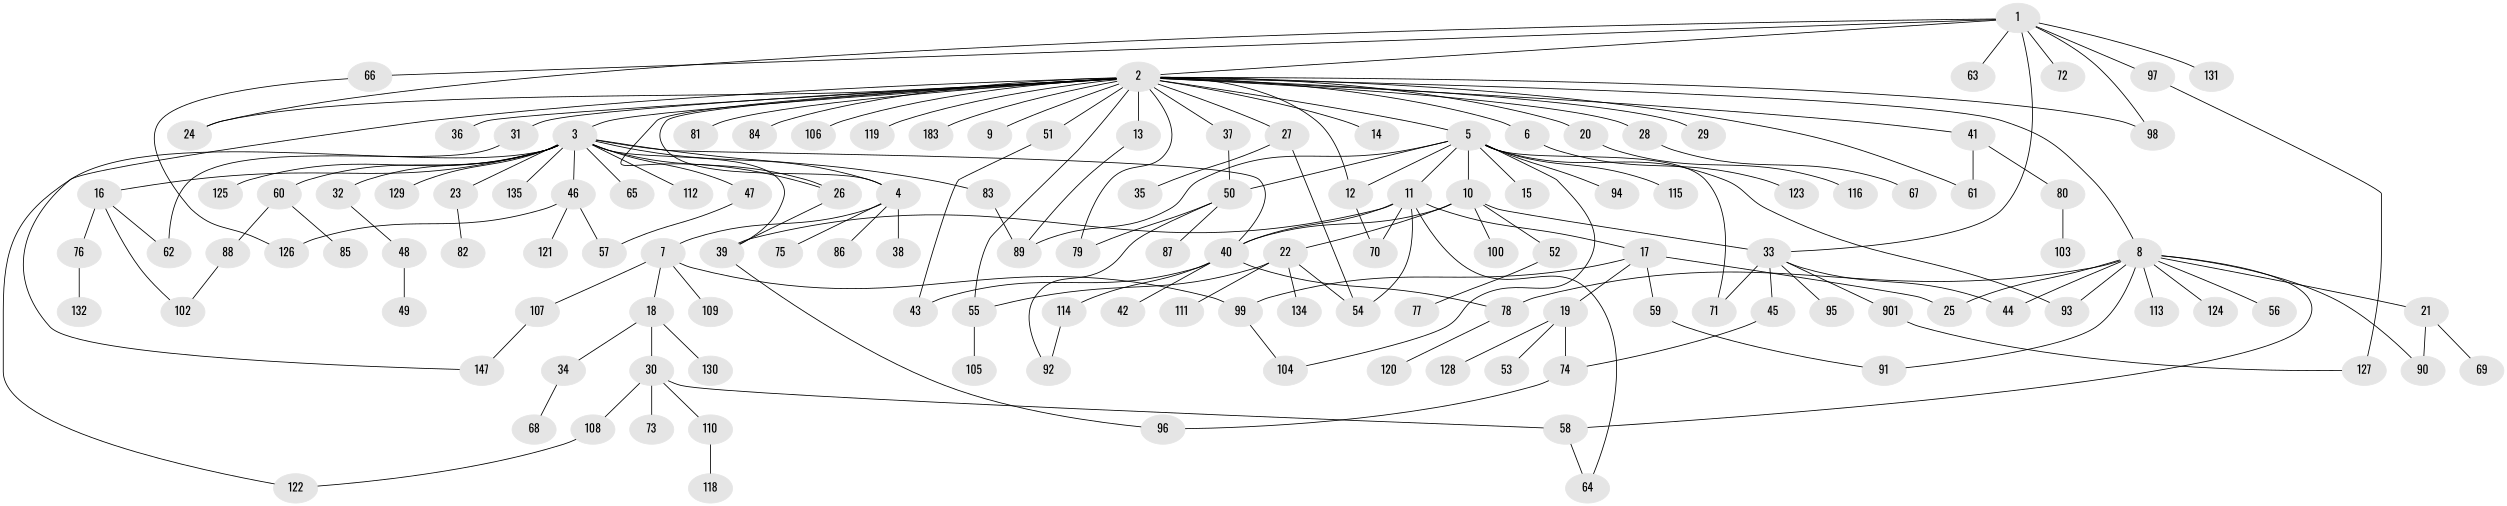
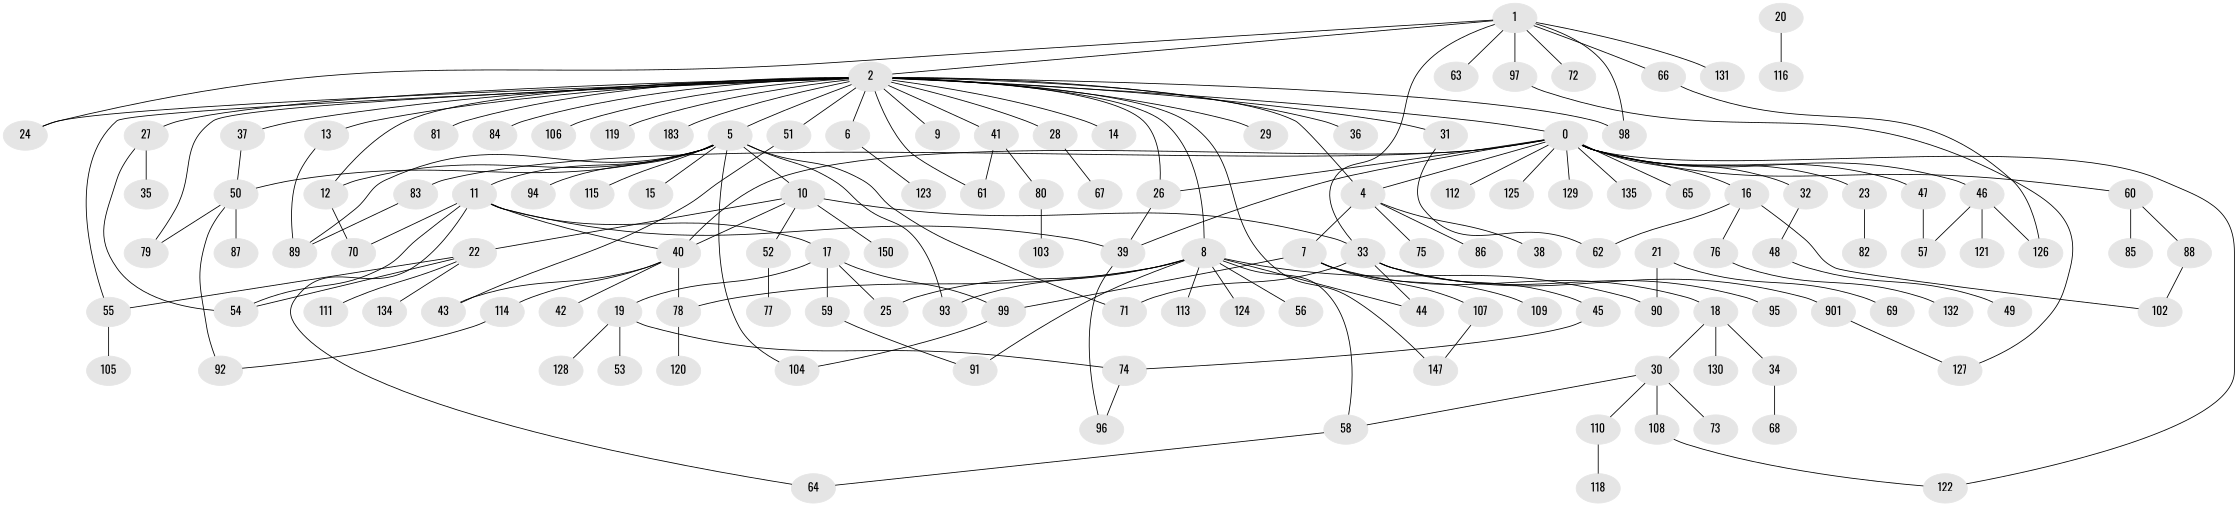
  graph {
    fontname=Oswald
    node [color=gray90 fontname=Oswald style=filled]
    edge [fontname=Oswald]
    1
    2
    24
    33
    63
    66
    72
    97
    98
    131
-   3
+   3 [label=0]
    4
    5
    6
    8
    9
    12
    13
    14
    20
    26
    27
    28
    29
    31
    36
    37
    41
    51
    55
    61
    79
    81
    84
    106
    n36 [label=147]
    119
    n38 [label=183]
    71
    44
    45
    95
    n43 [label=901]
    126
    127
    16
    23
    32
    39
    40
    46
    47
    60
    65
    83
    112
    122
    125
    129
    135
    7
    38
    75
    86
    10
    11
    15
    50
    89
    93
    94
    115
    104
    123
    21
    25
    56
    58
    78
    90
    91
    113
    124
    70
    116
    54
    35
    67
    62
    80
    43
    105
    76
    102
    82
    48
    96
    42
    114
    57
    121
    85
    88
    99
    18
    107
    109
    22
    52
-   100
+   100 [label=150]
    17
    64
    87
    92
    30
    34
    130
    69
    120
    111
    134
    77
    19
    59
    132
    53
    74
    128
    73
    108
    110
    68
    118
    49
    103
    1 -- 2
    1 -- 24
    1 -- 33
    1 -- 63
    1 -- 66
    1 -- 72
    1 -- 97
    1 -- 98
    1 -- 131
    2 -- 24
    2 -- 98
    2 -- 3
    2 -- 4
    2 -- 5
    2 -- 6
    2 -- 8
    2 -- 9
    2 -- 12
    2 -- 13
    2 -- 14
-   2 -- 20
    2 -- 26
    2 -- 27
    2 -- 28
    2 -- 29
    2 -- 31
    2 -- 36
    2 -- 37
    2 -- 41
    2 -- 51
    2 -- 55
    2 -- 61
    2 -- 79
    2 -- 81
    2 -- 84
    2 -- 106
    2 -- n36
    2 -- 119
    2 -- n38
    33 -- 71
    33 -- 44
    33 -- 45
    33 -- 95
    33 -- n43
    66 -- 126
    97 -- 127
    3 -- 4
    3 -- 26
    3 -- 16
    3 -- 23
    3 -- 32
    3 -- 39
    3 -- 40
    3 -- 46
    3 -- 47
    3 -- 60
    3 -- 65
    3 -- 83
    3 -- 112
    3 -- 122
    3 -- 125
    3 -- 129
    3 -- 135
    4 -- 7
    4 -- 38
    4 -- 75
    4 -- 86
    5 -- 12
    5 -- 71
    5 -- 10
    5 -- 11
    5 -- 15
    5 -- 50
    5 -- 89
    5 -- 93
    5 -- 94
    5 -- 115
    5 -- 104
    6 -- 123
    8 -- 44
    8 -- 93
-   8 -- 21
    8 -- 25
    8 -- 56
    8 -- 58
    8 -- 78
    8 -- 90
    8 -- 91
    8 -- 113
    8 -- 124
    12 -- 70
    13 -- 89
    20 -- 116
    26 -- 39
    27 -- 54
    27 -- 35
    28 -- 67
    31 -- 62
    37 -- 50
    41 -- 61
    41 -- 80
    51 -- 43
    55 -- 105
    45 -- 74
    n43 -- 127
    16 -- 62
    16 -- 76
    16 -- 102
    23 -- 82
    32 -- 48
    39 -- 96
    40 -- 78
    40 -- 43
    40 -- 42
    40 -- 114
    46 -- 126
    46 -- 57
    46 -- 121
    47 -- 57
    60 -- 85
    60 -- 88
    83 -- 89
    7 -- 99
    7 -- 18
    7 -- 107
    7 -- 109
    10 -- 33
    10 -- 40
    10 -- 22
    10 -- 52
    10 -- 100
    11 -- 39
    11 -- 40
    11 -- 70
    11 -- 54
    11 -- 17
    11 -- 64
    50 -- 79
    50 -- 87
    50 -- 92
    21 -- 90
    21 -- 69
    58 -- 64
    78 -- 120
    80 -- 103
    76 -- 132
    48 -- 49
    114 -- 92
    88 -- 102
    99 -- 104
    18 -- 30
    18 -- 34
    18 -- 130
    107 -- n36
    22 -- 55
    22 -- 54
    22 -- 111
    22 -- 134
    52 -- 77
    17 -- 25
    17 -- 99
    17 -- 19
    17 -- 59
    30 -- 58
    30 -- 73
    30 -- 108
    30 -- 110
    34 -- 68
    19 -- 53
    19 -- 74
    19 -- 128
    59 -- 91
    74 -- 96
    108 -- 122
    110 -- 118
  }
